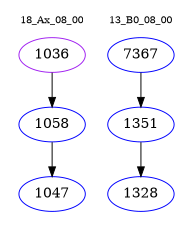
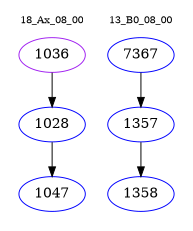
  digraph {
    node [color=blue]
    edge [color=black]
    n1 [color=purple label=1036]
-   n2 [label=1058]
+   n2 [label=1028]
    n3 [label=1047]
    n4 [label=7367]
-   n5 [label=1351]
-   n6 [label=1328]
+   n5 [label=1357]
+   n6 [label=1358]
    subgraph cluster_1 {
      color=white
      fontsize=10
      label="18_Ax_08_00"
      n1
      n2
      n3
    }
    subgraph cluster_2 {
      color=white
      fontsize=10
      label="13_B0_08_00"
      n4
      n5
      n6
    }
    n1 -> n2
    n2 -> n3
    n4 -> n5
    n5 -> n6
  }
